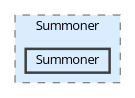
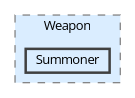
  digraph {
    compound=true
    fontname="Open Sans"
    n1 [color=grey25 fillcolor="#daedff" fontname="Open Sans" fontsize=10 height=0.2 label=Summoner shape=box style="filled,bold" width=0.4]
    subgraph cluster_1 {
      bgcolor="#daedff"
      fontsize=10
-     label=Summoner
+     label=Weapon
      pencolor=grey50
      style="filled,dashed"
      n1
    }
  }
